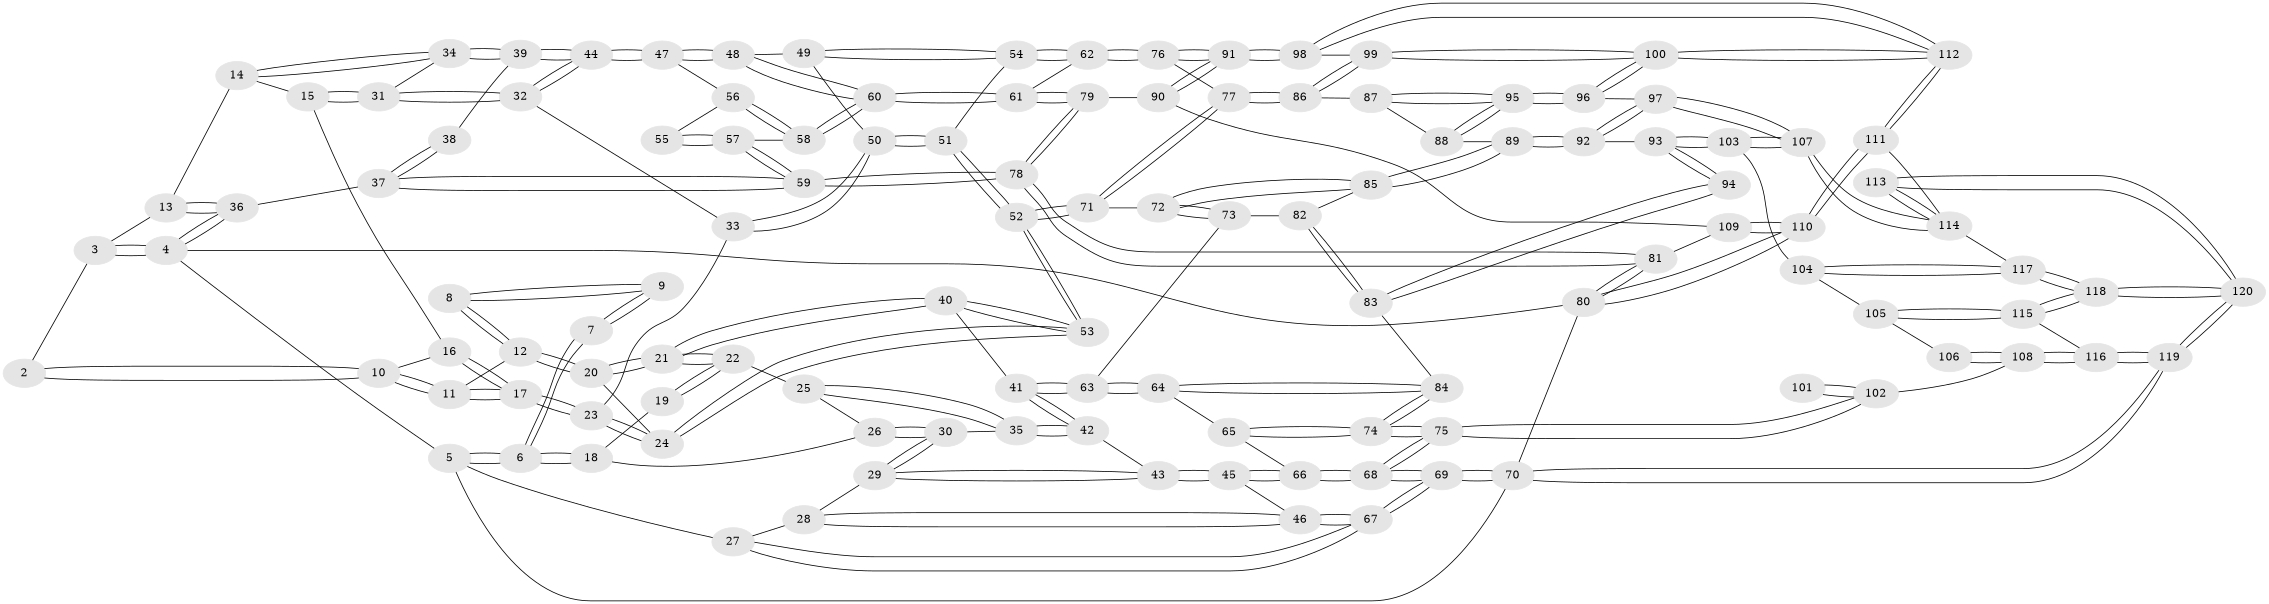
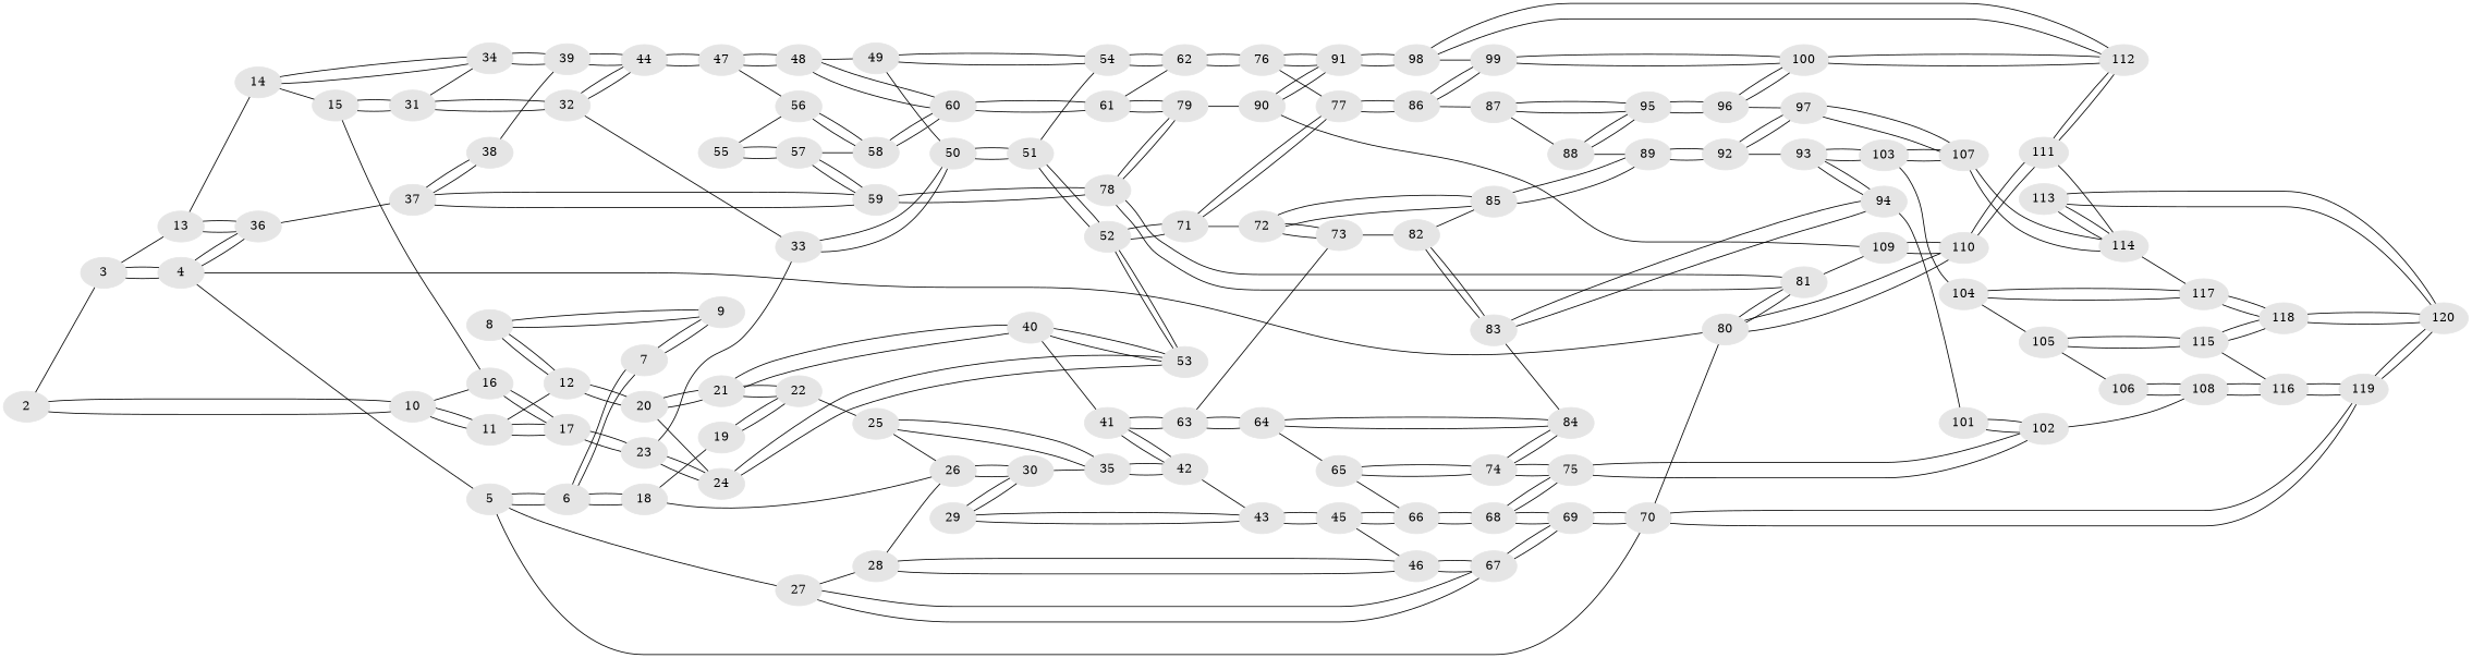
  graph {
    rankdir=LR
    node [color=gray90 style=filled]
    2
    3
    10
    8
    9
    12
    4
    13
    11
    16
    5
    36
    80
    14
    6
    27
    70
    37
    81
    110
    7
    18
    28
    67
    119
    19
    26
    20
    17
    23
    21
    24
    15
    34
    31
    39
    32
    33
    22
    30
    25
    40
    53
    41
    35
    50
    42
    29
    46
    69
    43
    45
    44
    47
    51
    38
    59
    78
    55
    56
    57
    63
    64
    73
    66
    48
    68
    49
    60
    58
    54
    61
    62
    52
    71
    72
    77
    76
    79
    90
    91
    65
    84
    82
    74
    75
    102
    120
    85
    86
    89
    83
    108
    98
    87
    99
    109
    111
    94
    101
    92
    88
    95
    100
    96
    93
    97
    112
    103
    107
    104
    114
    106
    116
    105
    117
    115
    118
    113
    2 -- 3
    2 -- 10
    2 -- 10
    3 -- 4
    3 -- 4
    3 -- 13
    10 -- 11
    10 -- 11
    10 -- 16
    8 -- 9
    8 -- 9
    8 -- 12
    8 -- 12
    12 -- 20
    12 -- 20
    4 -- 5
    4 -- 36
    4 -- 36
    4 -- 80
    13 -- 36
    13 -- 36
    13 -- 14
    11 -- 12
    11 -- 17
    11 -- 17
    16 -- 17
    16 -- 17
    5 -- 6
    5 -- 6
    5 -- 27
    5 -- 70
    36 -- 37
    80 -- 81
    80 -- 81
    80 -- 110
    80 -- 110
    14 -- 15
    14 -- 34
    14 -- 34
    6 -- 7
    6 -- 7
    6 -- 18
    6 -- 18
    27 -- 28
    27 -- 67
    27 -- 67
    70 -- 80
    70 -- 119
    70 -- 119
    37 -- 38
    37 -- 38
    37 -- 59
    37 -- 59
    81 -- 109
    110 -- 111
    110 -- 111
    7 -- 9
    7 -- 9
    18 -- 19
    18 -- 26
-   28 -- 29
+   28 -- 26
    28 -- 46
    28 -- 46
    67 -- 69
    67 -- 69
    119 -- 120
    119 -- 120
    19 -- 22
    19 -- 22
    26 -- 30
    26 -- 30
    20 -- 21
    20 -- 21
    20 -- 24
    17 -- 23
    17 -- 23
    23 -- 24
    23 -- 24
    23 -- 33
    21 -- 22
    21 -- 22
    21 -- 40
    21 -- 40
    24 -- 53
    24 -- 53
    15 -- 16
    15 -- 31
    15 -- 31
    34 -- 39
    34 -- 39
    31 -- 34
    31 -- 32
    31 -- 32
    39 -- 44
    39 -- 44
    32 -- 33
    32 -- 44
    32 -- 44
    33 -- 50
    33 -- 50
    22 -- 25
    30 -- 35
    25 -- 26
    25 -- 35
    25 -- 35
    40 -- 53
    40 -- 53
    40 -- 41
    41 -- 42
    41 -- 42
    41 -- 63
    41 -- 63
    35 -- 42
    35 -- 42
    50 -- 51
    50 -- 51
    42 -- 43
    29 -- 30
    29 -- 30
    29 -- 43
    29 -- 43
    46 -- 67
    46 -- 67
    69 -- 70
    69 -- 70
    43 -- 45
    43 -- 45
    45 -- 46
    45 -- 66
    45 -- 66
    44 -- 47
    44 -- 47
    47 -- 56
    47 -- 48
    47 -- 48
    51 -- 54
    51 -- 52
    51 -- 52
    38 -- 39
    59 -- 78
    59 -- 78
    78 -- 81
    78 -- 81
    78 -- 79
    78 -- 79
    55 -- 56
    55 -- 57
    55 -- 57
    56 -- 58
    56 -- 58
    57 -- 59
    57 -- 59
    57 -- 58
    63 -- 64
    63 -- 64
    63 -- 73
    64 -- 65
    64 -- 84
    64 -- 84
    73 -- 82
    66 -- 68
    66 -- 68
    48 -- 49
    48 -- 60
    48 -- 60
    68 -- 69
    68 -- 69
    68 -- 75
    68 -- 75
    49 -- 50
    49 -- 54
    49 -- 54
    60 -- 61
    60 -- 61
    58 -- 60
    58 -- 60
    54 -- 62
    54 -- 62
    61 -- 62
    61 -- 79
    61 -- 79
    62 -- 76
    62 -- 76
    52 -- 53
    52 -- 53
    52 -- 71
    52 -- 71
    71 -- 72
    71 -- 77
    71 -- 77
    72 -- 73
    72 -- 73
    72 -- 85
    72 -- 85
    77 -- 86
    77 -- 86
    76 -- 77
    76 -- 91
    76 -- 91
    79 -- 90
    90 -- 91
    90 -- 91
    90 -- 109
    91 -- 98
    91 -- 98
    65 -- 66
    65 -- 74
    65 -- 74
    82 -- 85
    82 -- 83
    82 -- 83
    74 -- 84
    74 -- 84
    74 -- 75
    74 -- 75
    75 -- 102
    75 -- 102
    102 -- 108
    85 -- 89
    85 -- 89
    86 -- 87
    86 -- 99
    86 -- 99
    89 -- 92
    89 -- 92
    83 -- 84
    83 -- 94
    83 -- 94
    108 -- 116
    108 -- 116
    98 -- 99
    98 -- 112
    98 -- 112
    87 -- 88
    87 -- 95
    87 -- 95
    99 -- 100
    99 -- 100
    109 -- 110
    109 -- 110
    111 -- 112
    111 -- 112
    111 -- 114
+   94 -- 101
    101 -- 102
    101 -- 102
    92 -- 93
    92 -- 97
    92 -- 97
    88 -- 89
    88 -- 95
    88 -- 95
    95 -- 96
    95 -- 96
    100 -- 112
    100 -- 112
    96 -- 100
    96 -- 100
    96 -- 97
    93 -- 94
    93 -- 94
    93 -- 103
    93 -- 103
    97 -- 107
    97 -- 107
    103 -- 107
    103 -- 107
    103 -- 104
    107 -- 114
    107 -- 114
    104 -- 105
    104 -- 117
    104 -- 117
    114 -- 117
    106 -- 108
    106 -- 108
    116 -- 119
    116 -- 119
    105 -- 106
    105 -- 115
    105 -- 115
    117 -- 118
    117 -- 118
    115 -- 116
    115 -- 118
    115 -- 118
    118 -- 120
    118 -- 120
    113 -- 120
    113 -- 120
    113 -- 114
    113 -- 114
  }
